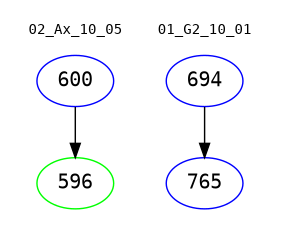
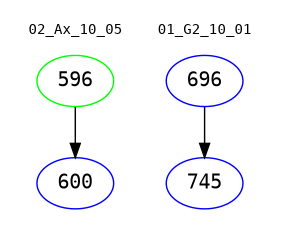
  digraph {
    fontname="DejaVu Sans Mono"
    node [color=blue fontname="DejaVu Sans Mono"]
    edge [color=black fontname="DejaVu Sans Mono"]
    n1 [label=600]
    n2 [color=green label=596]
-   n3 [label=694]
-   n4 [label=765]
+   n3 [label=696]
+   n4 [label=745]
    subgraph cluster_1 {
      color=white
      fontsize=10
      label="02_Ax_10_05"
      n1
      n2
    }
    subgraph cluster_2 {
      color=white
      fontsize=10
      label="01_G2_10_01"
      n3
      n4
    }
-   n1 -> n2
+   n2 -> n1
    n3 -> n4
  }
